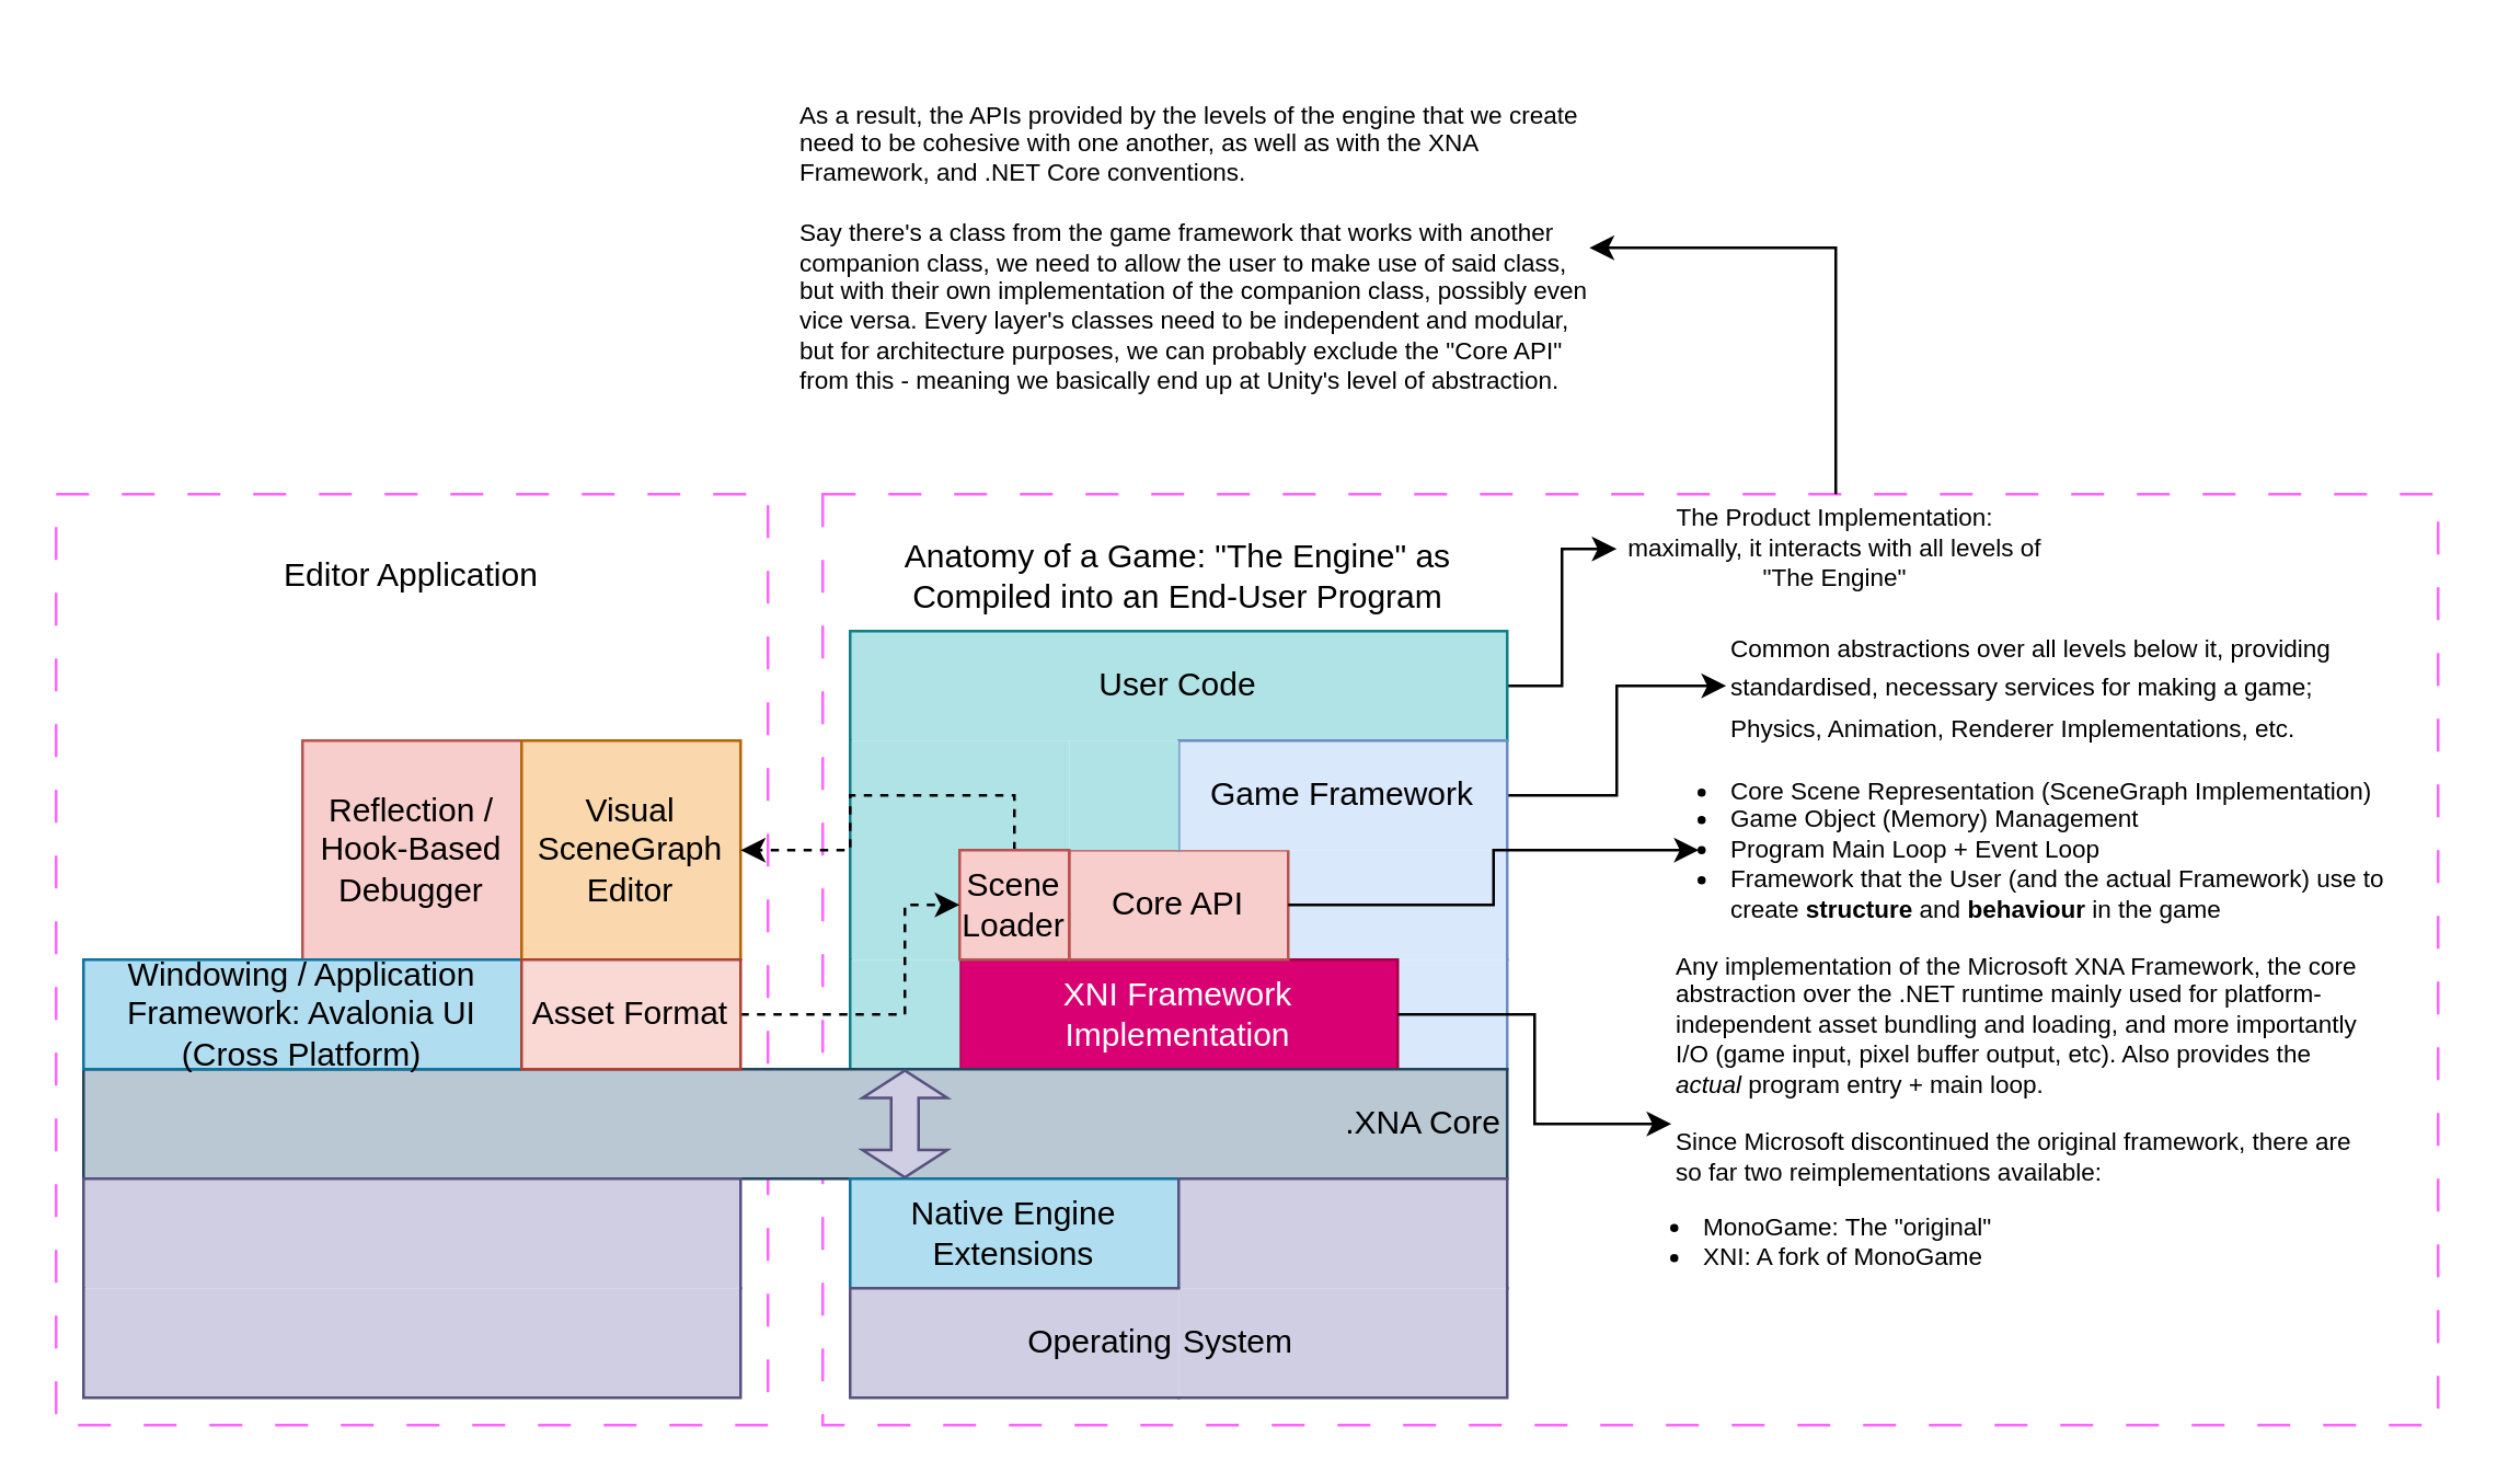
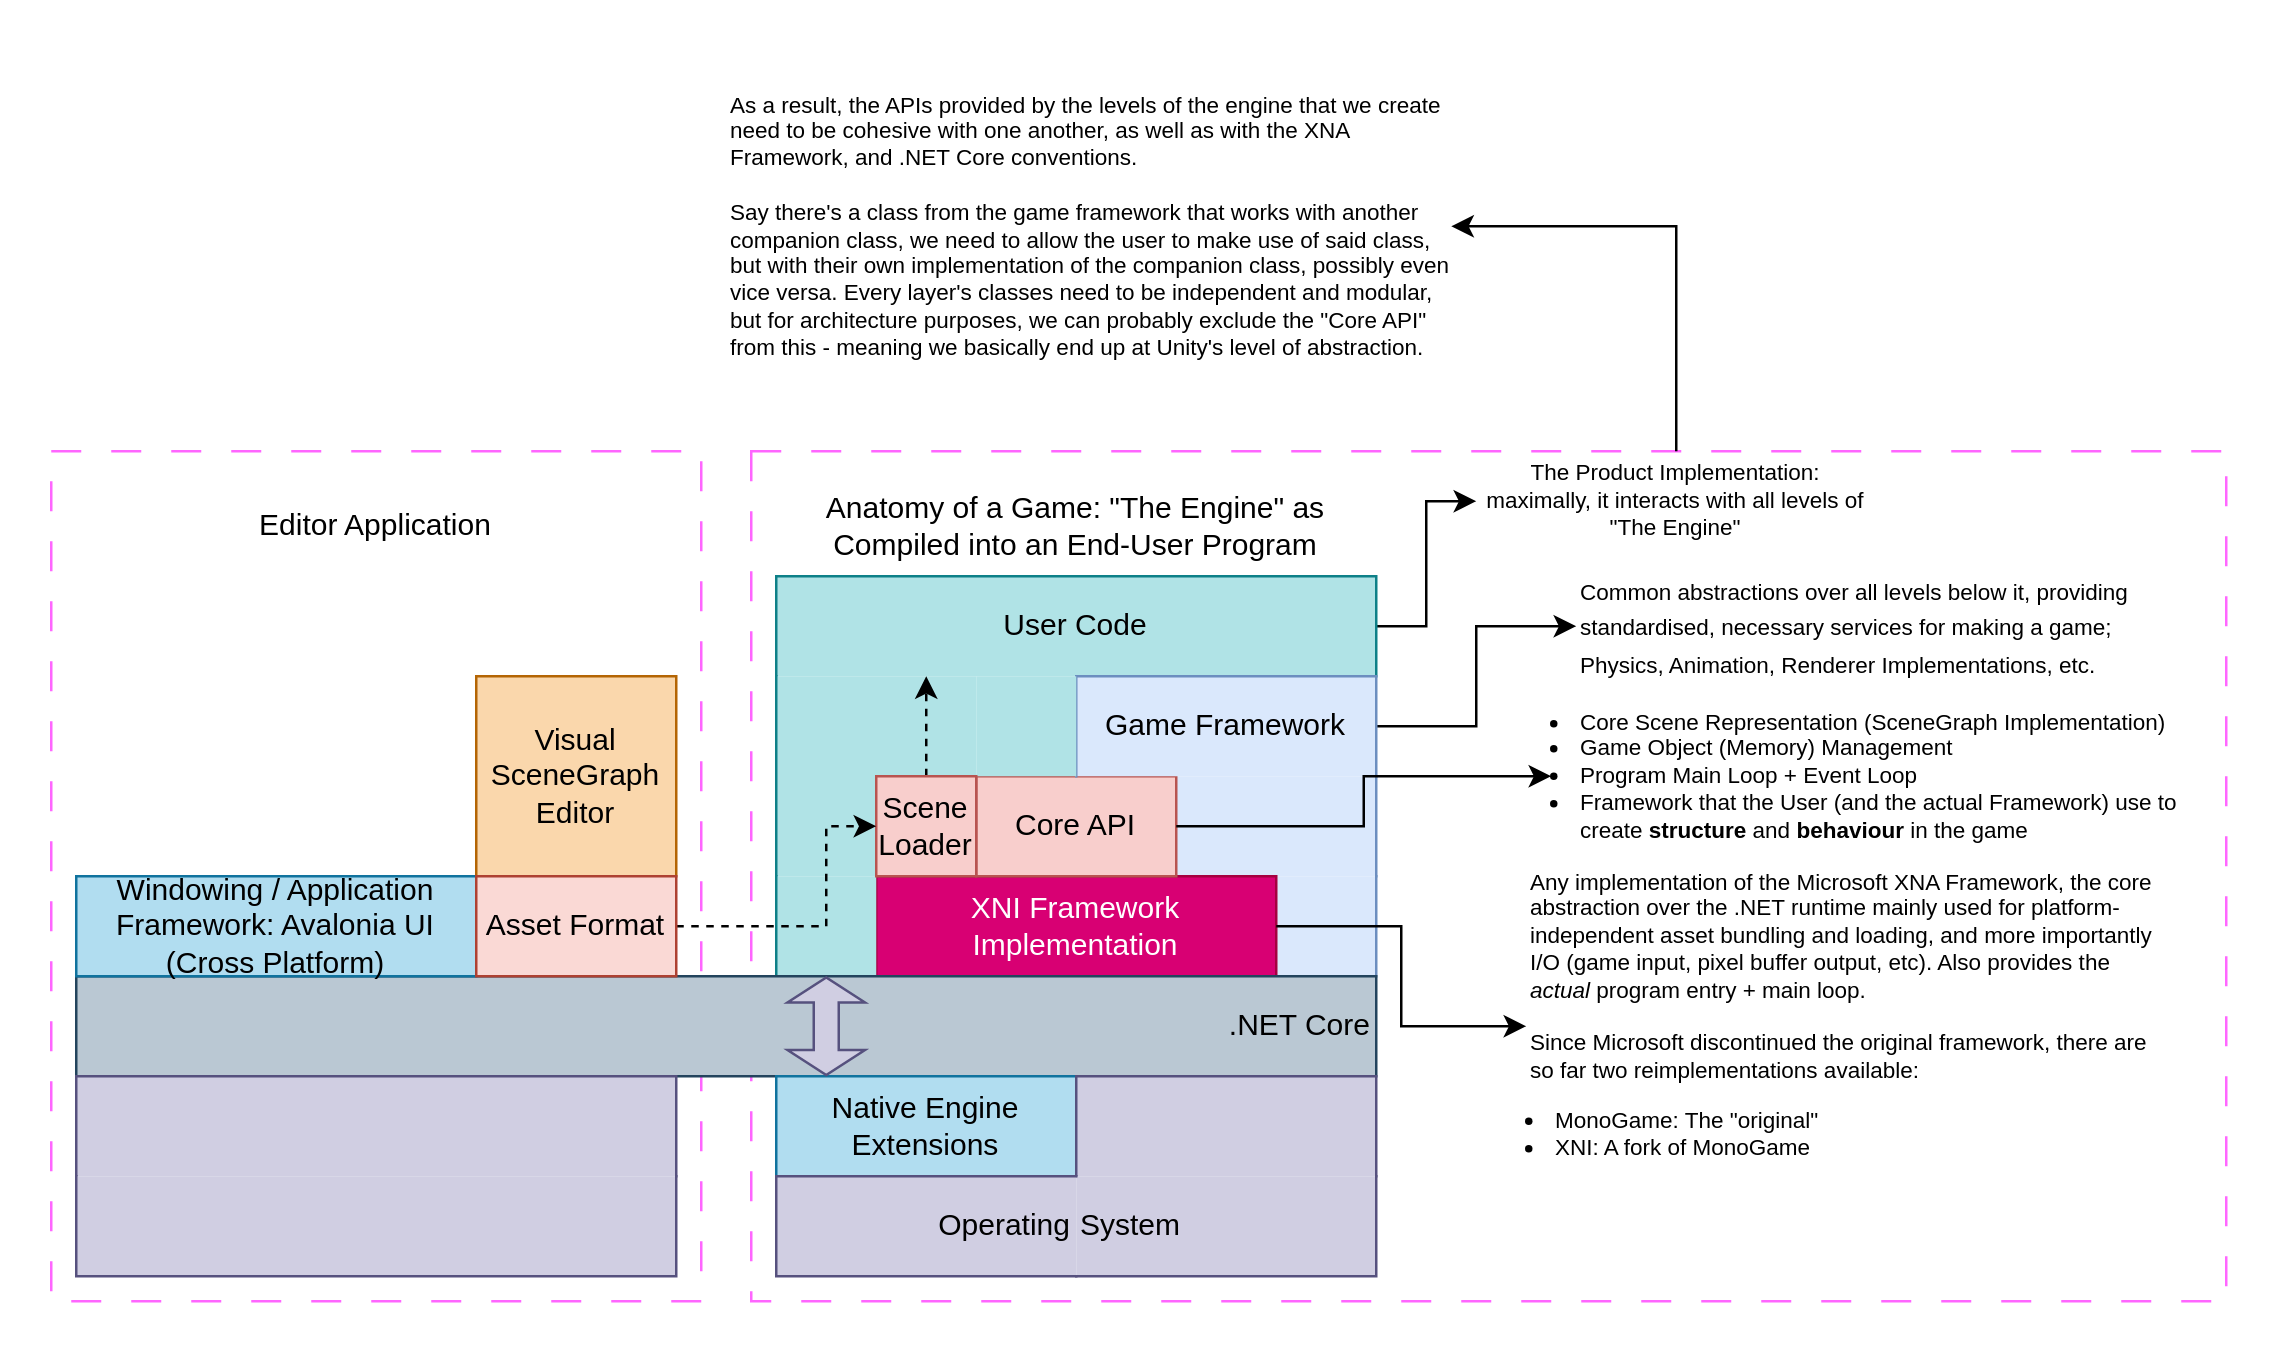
  <mxCell id="0" />
  <mxCell id="1" parent="0" />
  <mxCell id="2" value="" style="rounded=0;whiteSpace=wrap;html=1;fillColor=none;dashed=1;dashPattern=12 12;strokeColor=#FF66FF;" vertex="1" parent="1"><mxGeometry x="20" y="180" width="260" height="340" as="geometry" /></mxCell>
  <mxCell id="3" value="" style="rounded=0;whiteSpace=wrap;html=1;fillColor=none;dashed=1;dashPattern=12 12;strokeColor=#FF66FF;" vertex="1" parent="1"><mxGeometry x="300" y="180" width="590" height="340" as="geometry" /></mxCell>
  <mxCell id="4" value="" style="shape=partialRectangle;whiteSpace=wrap;html=1;right=1;top=0;bottom=0;fillColor=#dae8fc;routingCenterX=-0.5;left=0;strokeColor=#6c8ebf;" vertex="1" parent="1"><mxGeometry x="510" y="350" width="40" height="40" as="geometry" /></mxCell>
  <mxCell id="5" value="" style="shape=partialRectangle;whiteSpace=wrap;html=1;right=1;top=0;bottom=0;fillColor=#dae8fc;routingCenterX=-0.5;left=0;strokeColor=#6c8ebf;" vertex="1" parent="1"><mxGeometry x="470" y="310" width="80" height="40" as="geometry" /></mxCell>
  <mxCell id="6" value="Editor Application" style="text;html=1;align=center;verticalAlign=middle;whiteSpace=wrap;rounded=0;" vertex="1" parent="1"><mxGeometry x="30" y="190" width="240" height="40" as="geometry" /></mxCell>
  <mxCell id="7" value="XNI Framework Implementation" style="rounded=0;whiteSpace=wrap;html=1;fillColor=#d80073;fontColor=#ffffff;strokeColor=#A50040;" vertex="1" parent="1"><mxGeometry x="350" y="350" width="160" height="40" as="geometry" /></mxCell>
  <mxCell id="8" value="Core API" style="rounded=0;whiteSpace=wrap;html=1;fillColor=#f8cecc;strokeColor=#b85450;" vertex="1" parent="1"><mxGeometry x="390" y="310" width="80" height="40" as="geometry" /></mxCell>
  <mxCell id="9" style="edgeStyle=orthogonalEdgeStyle;rounded=0;orthogonalLoop=1;jettySize=auto;html=1;exitX=1;exitY=0.5;exitDx=0;exitDy=0;entryX=0;entryY=0.5;entryDx=0;entryDy=0;" edge="1" parent="1" source="10" target="21"><mxGeometry relative="1" as="geometry" /></mxCell>
  <mxCell id="10" value="User Code" style="shape=partialRectangle;whiteSpace=wrap;html=1;top=1;left=1;fillColor=#b0e3e6;bottom=0;strokeColor=#0e8088;" vertex="1" parent="1"><mxGeometry x="310" y="230" width="240" height="40" as="geometry" /></mxCell>
  <mxCell id="11" value="" style="shape=partialRectangle;whiteSpace=wrap;html=1;right=0;top=0;bottom=0;fillColor=#b0e3e6;routingCenterX=-0.5;strokeColor=#0e8088;" vertex="1" parent="1"><mxGeometry x="310" y="270" width="80" height="80" as="geometry" /></mxCell>
  <mxCell id="12" style="edgeStyle=orthogonalEdgeStyle;rounded=0;orthogonalLoop=1;jettySize=auto;html=1;exitX=1;exitY=0.5;exitDx=0;exitDy=0;entryX=0;entryY=0.5;entryDx=0;entryDy=0;" edge="1" parent="1" source="13" target="23"><mxGeometry relative="1" as="geometry" /></mxCell>
  <mxCell id="13" value="Game Framework" style="shape=partialRectangle;whiteSpace=wrap;html=1;bottom=0;top=1;fillColor=#dae8fc;strokeColor=#6c8ebf;" vertex="1" parent="1"><mxGeometry x="430" y="270" width="120" height="40" as="geometry" /></mxCell>
  <mxCell id="14" value="" style="shape=partialRectangle;whiteSpace=wrap;html=1;right=0;top=0;bottom=0;fillColor=#b0e3e6;routingCenterX=-0.5;left=0;strokeColor=#0e8088;" vertex="1" parent="1"><mxGeometry x="390" y="270" width="40" height="40" as="geometry" /></mxCell>
  <mxCell id="15" value="Anatomy of a Game: &quot;The Engine&quot; as Compiled into an End-User Program" style="text;html=1;align=center;verticalAlign=middle;whiteSpace=wrap;rounded=0;" vertex="1" parent="1"><mxGeometry x="310" y="190" width="240" height="40" as="geometry" /></mxCell>
  <mxCell id="16" value="" style="shape=partialRectangle;whiteSpace=wrap;html=1;right=0;top=0;bottom=0;fillColor=#b0e3e6;routingCenterX=-0.5;strokeColor=#0e8088;" vertex="1" parent="1"><mxGeometry x="310" y="350" width="40" height="40" as="geometry" /></mxCell>
- <mxCell id="17" value="&lt;div align=&quot;right&quot;&gt;.XNA Core&lt;/div&gt;" style="rounded=0;whiteSpace=wrap;html=1;fillColor=#bac8d3;strokeColor=#23445d;align=right;" vertex="1" parent="1"><mxGeometry x="30" y="390" width="520" height="40" as="geometry" /></mxCell>
- <mxCell id="18" value="Reflection / Hook-Based Debugger" style="rounded=0;whiteSpace=wrap;html=1;fillColor=#f8cecc;strokeColor=#b85450;" vertex="1" parent="1"><mxGeometry x="110" y="270" width="80" height="80" as="geometry" /></mxCell>
+ <mxCell id="17" value="&lt;div align=&quot;right&quot;&gt;.NET Core&lt;/div&gt;" style="rounded=0;whiteSpace=wrap;html=1;fillColor=#bac8d3;strokeColor=#23445d;align=right;" vertex="1" parent="1"><mxGeometry x="30" y="390" width="520" height="40" as="geometry" /></mxCell>
  <mxCell id="19" value="&lt;div&gt;Visual SceneGraph Editor&lt;br&gt;&lt;/div&gt;" style="rounded=0;whiteSpace=wrap;html=1;fillColor=#fad7ac;strokeColor=#b46504;" vertex="1" parent="1"><mxGeometry x="190" y="270" width="80" height="80" as="geometry" /></mxCell>
  <mxCell id="20" style="edgeStyle=orthogonalEdgeStyle;rounded=0;orthogonalLoop=1;jettySize=auto;html=1;exitX=0.5;exitY=0;exitDx=0;exitDy=0;entryX=1;entryY=0.5;entryDx=0;entryDy=0;" edge="1" parent="1" source="21" target="32"><mxGeometry relative="1" as="geometry" /></mxCell>
  <mxCell id="21" value="The Product Implementation: maximally, it interacts with all levels of &quot;The Engine&quot;" style="text;html=1;align=center;verticalAlign=middle;whiteSpace=wrap;rounded=0;fontSize=9;" vertex="1" parent="1"><mxGeometry x="590" y="180" width="160" height="40" as="geometry" /></mxCell>
  <mxCell id="22" value="&lt;ul style=&quot;padding-left: 10px;&quot;&gt;&lt;li&gt;&lt;font&gt;Core Scene Representation (SceneGraph Implementation)&lt;br&gt;&lt;/font&gt;&lt;/li&gt;&lt;li&gt;&lt;font&gt;Game Object (Memory) Management&lt;/font&gt;&lt;/li&gt;&lt;li&gt;&lt;font&gt;Program Main Loop + Event Loop&lt;/font&gt;&lt;/li&gt;&lt;li&gt;&lt;font&gt;Framework that the User (and the actual Framework) use to create &lt;b&gt;structure &lt;/b&gt;and &lt;b&gt;behaviour &lt;/b&gt;in the game&lt;br&gt;&lt;/font&gt;&lt;/li&gt;&lt;/ul&gt;" style="text;html=1;align=left;verticalAlign=middle;whiteSpace=wrap;rounded=0;fontSize=9;" vertex="1" parent="1"><mxGeometry x="620" y="280" width="260" height="60" as="geometry" /></mxCell>
  <mxCell id="23" value="&lt;font style=&quot;font-size: 9px;&quot;&gt;Common abstractions over all levels below it, providing standardised, necessary services for making a game; Physics, Animation, Renderer Implementations, etc.&lt;br&gt;&lt;/font&gt;" style="text;html=1;align=left;verticalAlign=middle;whiteSpace=wrap;rounded=0;" vertex="1" parent="1"><mxGeometry x="630" y="230" width="240" height="40" as="geometry" /></mxCell>
  <mxCell id="24" value="Native Engine Extensions" style="rounded=0;whiteSpace=wrap;html=1;fillColor=#b1ddf0;strokeColor=#10739e;" vertex="1" parent="1"><mxGeometry x="310" y="430" width="120" height="40" as="geometry" /></mxCell>
  <mxCell id="25" value="" style="shape=partialRectangle;whiteSpace=wrap;html=1;right=1;top=1;bottom=0;fillColor=#d0cee2;routingCenterX=-0.5;left=1;strokeColor=#56517e;" vertex="1" parent="1"><mxGeometry x="430" y="430" width="120" height="40" as="geometry" /></mxCell>
  <mxCell id="26" value="System" style="shape=partialRectangle;whiteSpace=wrap;html=1;right=1;top=0;bottom=1;fillColor=#d0cee2;routingCenterX=-0.5;left=0;strokeColor=#56517e;align=left;" vertex="1" parent="1"><mxGeometry x="430" y="470" width="120" height="40" as="geometry" /></mxCell>
  <mxCell id="27" value="Operating" style="shape=partialRectangle;whiteSpace=wrap;html=1;right=0;top=1;bottom=1;fillColor=#d0cee2;routingCenterX=-0.5;left=1;strokeColor=#56517e;align=right;" vertex="1" parent="1"><mxGeometry x="310" y="470" width="120" height="40" as="geometry" /></mxCell>
  <mxCell id="28" value="&lt;div&gt;Any implementation of the Microsoft XNA Framework, the core abstraction over the .NET runtime mainly used for platform-independent asset bundling and loading, and more importantly I/O (game input, pixel buffer output, etc). Also provides the &lt;i&gt;actual &lt;/i&gt;program entry + main loop.&lt;br&gt;&lt;/div&gt;&lt;div&gt;&lt;br&gt;&lt;/div&gt;&lt;div&gt;Since Microsoft discontinued the original framework, there are so far two reimplementations available:&lt;/div&gt;&lt;div&gt;&lt;ul style=&quot;padding-left: 10px;&quot;&gt;&lt;li&gt;MonoGame: The &quot;original&quot;&lt;/li&gt;&lt;li&gt;XNI: A fork of MonoGame&lt;br&gt;&lt;/li&gt;&lt;/ul&gt;&lt;/div&gt;" style="text;html=1;align=left;verticalAlign=middle;whiteSpace=wrap;rounded=0;fontSize=9;" vertex="1" parent="1"><mxGeometry x="610" y="350" width="260" height="120" as="geometry" /></mxCell>
  <mxCell id="29" style="edgeStyle=orthogonalEdgeStyle;rounded=0;orthogonalLoop=1;jettySize=auto;html=1;exitX=1;exitY=0.5;exitDx=0;exitDy=0;entryX=0;entryY=0.5;entryDx=0;entryDy=0;" edge="1" parent="1" source="7" target="28"><mxGeometry relative="1" as="geometry" /></mxCell>
  <mxCell id="30" style="edgeStyle=orthogonalEdgeStyle;rounded=0;orthogonalLoop=1;jettySize=auto;html=1;exitX=1;exitY=0.5;exitDx=0;exitDy=0;entryX=0;entryY=0.5;entryDx=0;entryDy=0;" edge="1" parent="1" source="8" target="22"><mxGeometry relative="1" as="geometry"><mxPoint x="590" y="330" as="targetPoint" /><mxPoint x="510" y="330" as="sourcePoint" /></mxGeometry></mxCell>
  <mxCell id="31" value="" style="shape=flexArrow;endArrow=classic;startArrow=classic;html=1;rounded=0;endSize=3;startSize=3;fillColor=#d0cee2;strokeColor=#56517e;" edge="1" parent="1" target="16"><mxGeometry width="100" height="100" relative="1" as="geometry"><mxPoint x="330" y="430" as="sourcePoint" /><mxPoint x="430" y="330" as="targetPoint" /></mxGeometry></mxCell>
  <mxCell id="32" value="&lt;div&gt;As a result, the APIs provided by the levels of the engine that we create need to be cohesive with one another, as well as with the XNA Framework, and .NET Core conventions.&lt;/div&gt;&lt;div&gt;&lt;br&gt;&lt;/div&gt;&lt;div&gt;Say there's a class from the game framework that works with another companion class, we need to allow the user to make use of said class, but with their own implementation of the companion class, possibly even vice versa. Every layer's classes need to be independent and modular, but for architecture purposes, we can probably exclude the &quot;Core API&quot; from this - meaning we basically end up at Unity's level of abstraction.&lt;br&gt;&lt;/div&gt;" style="text;html=1;align=left;verticalAlign=middle;whiteSpace=wrap;rounded=0;fontSize=9;" vertex="1" parent="1"><mxGeometry x="290" y="20" width="290" height="140" as="geometry" /></mxCell>
- <mxCell id="33" style="edgeStyle=orthogonalEdgeStyle;rounded=0;orthogonalLoop=1;jettySize=auto;html=1;exitX=0.5;exitY=0;exitDx=0;exitDy=0;dashed=1;" edge="1" parent="1" source="34" target="19"><mxGeometry relative="1" as="geometry" /></mxCell>
+ <mxCell id="33" style="edgeStyle=orthogonalEdgeStyle;rounded=0;orthogonalLoop=1;jettySize=auto;html=1;exitX=0.5;exitY=0;exitDx=0;exitDy=0;entryX=0.25;entryY=1;entryDx=0;entryDy=0;dashed=1;" edge="1" parent="1" source="34" target="10"><mxGeometry relative="1" as="geometry" /></mxCell>
  <mxCell id="34" value="Scene Loader" style="rounded=0;whiteSpace=wrap;html=1;fillColor=#f8cecc;strokeColor=#b85450;" vertex="1" parent="1"><mxGeometry x="350" y="310" width="40" height="40" as="geometry" /></mxCell>
  <mxCell id="35" value="" style="shape=partialRectangle;whiteSpace=wrap;html=1;right=1;top=1;bottom=0;fillColor=#d0cee2;routingCenterX=-0.5;left=1;strokeColor=#56517e;align=center;" vertex="1" parent="1"><mxGeometry x="30" y="430" width="240" height="40" as="geometry" /></mxCell>
  <mxCell id="36" value="" style="shape=partialRectangle;whiteSpace=wrap;html=1;right=1;top=0;bottom=1;fillColor=#d0cee2;routingCenterX=-0.5;left=1;strokeColor=#56517e;align=center;" vertex="1" parent="1"><mxGeometry x="30" y="470" width="240" height="40" as="geometry" /></mxCell>
  <mxCell id="37" value="Windowing / Application Framework: Avalonia UI (Cross Platform)" style="rounded=0;whiteSpace=wrap;html=1;fillColor=#b1ddf0;strokeColor=#10739e;" vertex="1" parent="1"><mxGeometry x="30" y="350" width="160" height="40" as="geometry" /></mxCell>
  <mxCell id="38" style="edgeStyle=orthogonalEdgeStyle;rounded=0;orthogonalLoop=1;jettySize=auto;html=1;exitX=1;exitY=0.5;exitDx=0;exitDy=0;entryX=0;entryY=0.5;entryDx=0;entryDy=0;dashed=1;" edge="1" parent="1" source="39" target="34"><mxGeometry relative="1" as="geometry"><Array as="points"><mxPoint x="330" y="370" /><mxPoint x="330" y="330" /></Array></mxGeometry></mxCell>
  <mxCell id="39" value="Asset Format" style="rounded=0;whiteSpace=wrap;html=1;fillColor=#fad9d5;strokeColor=#ae4132;" vertex="1" parent="1"><mxGeometry x="190" y="350" width="80" height="40" as="geometry" /></mxCell>
